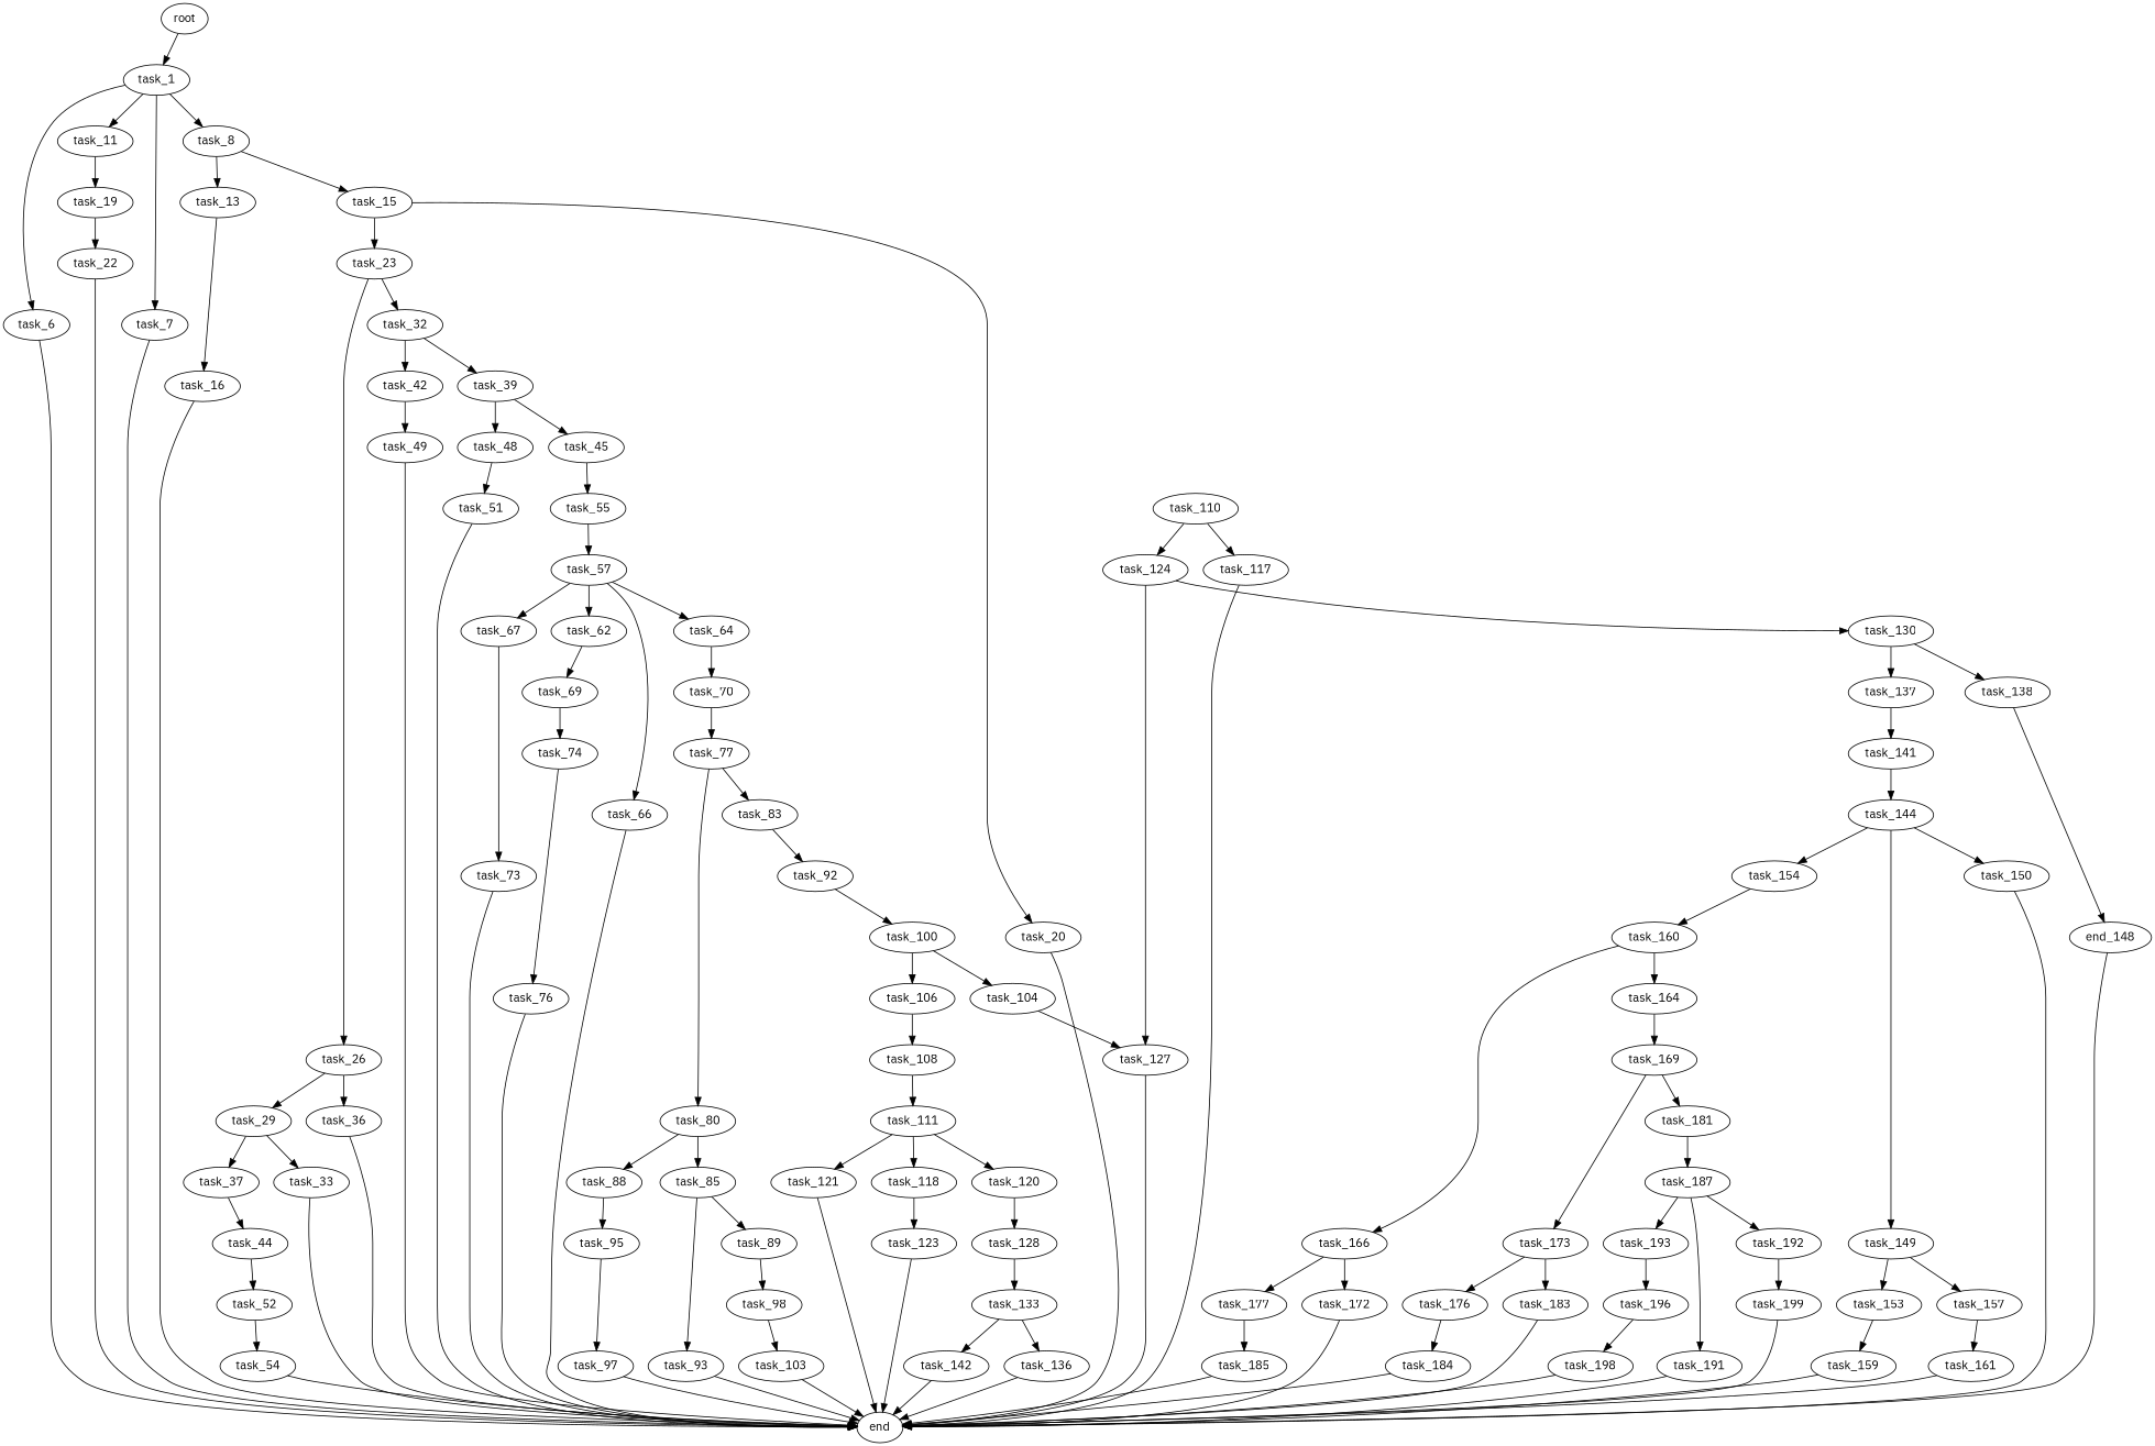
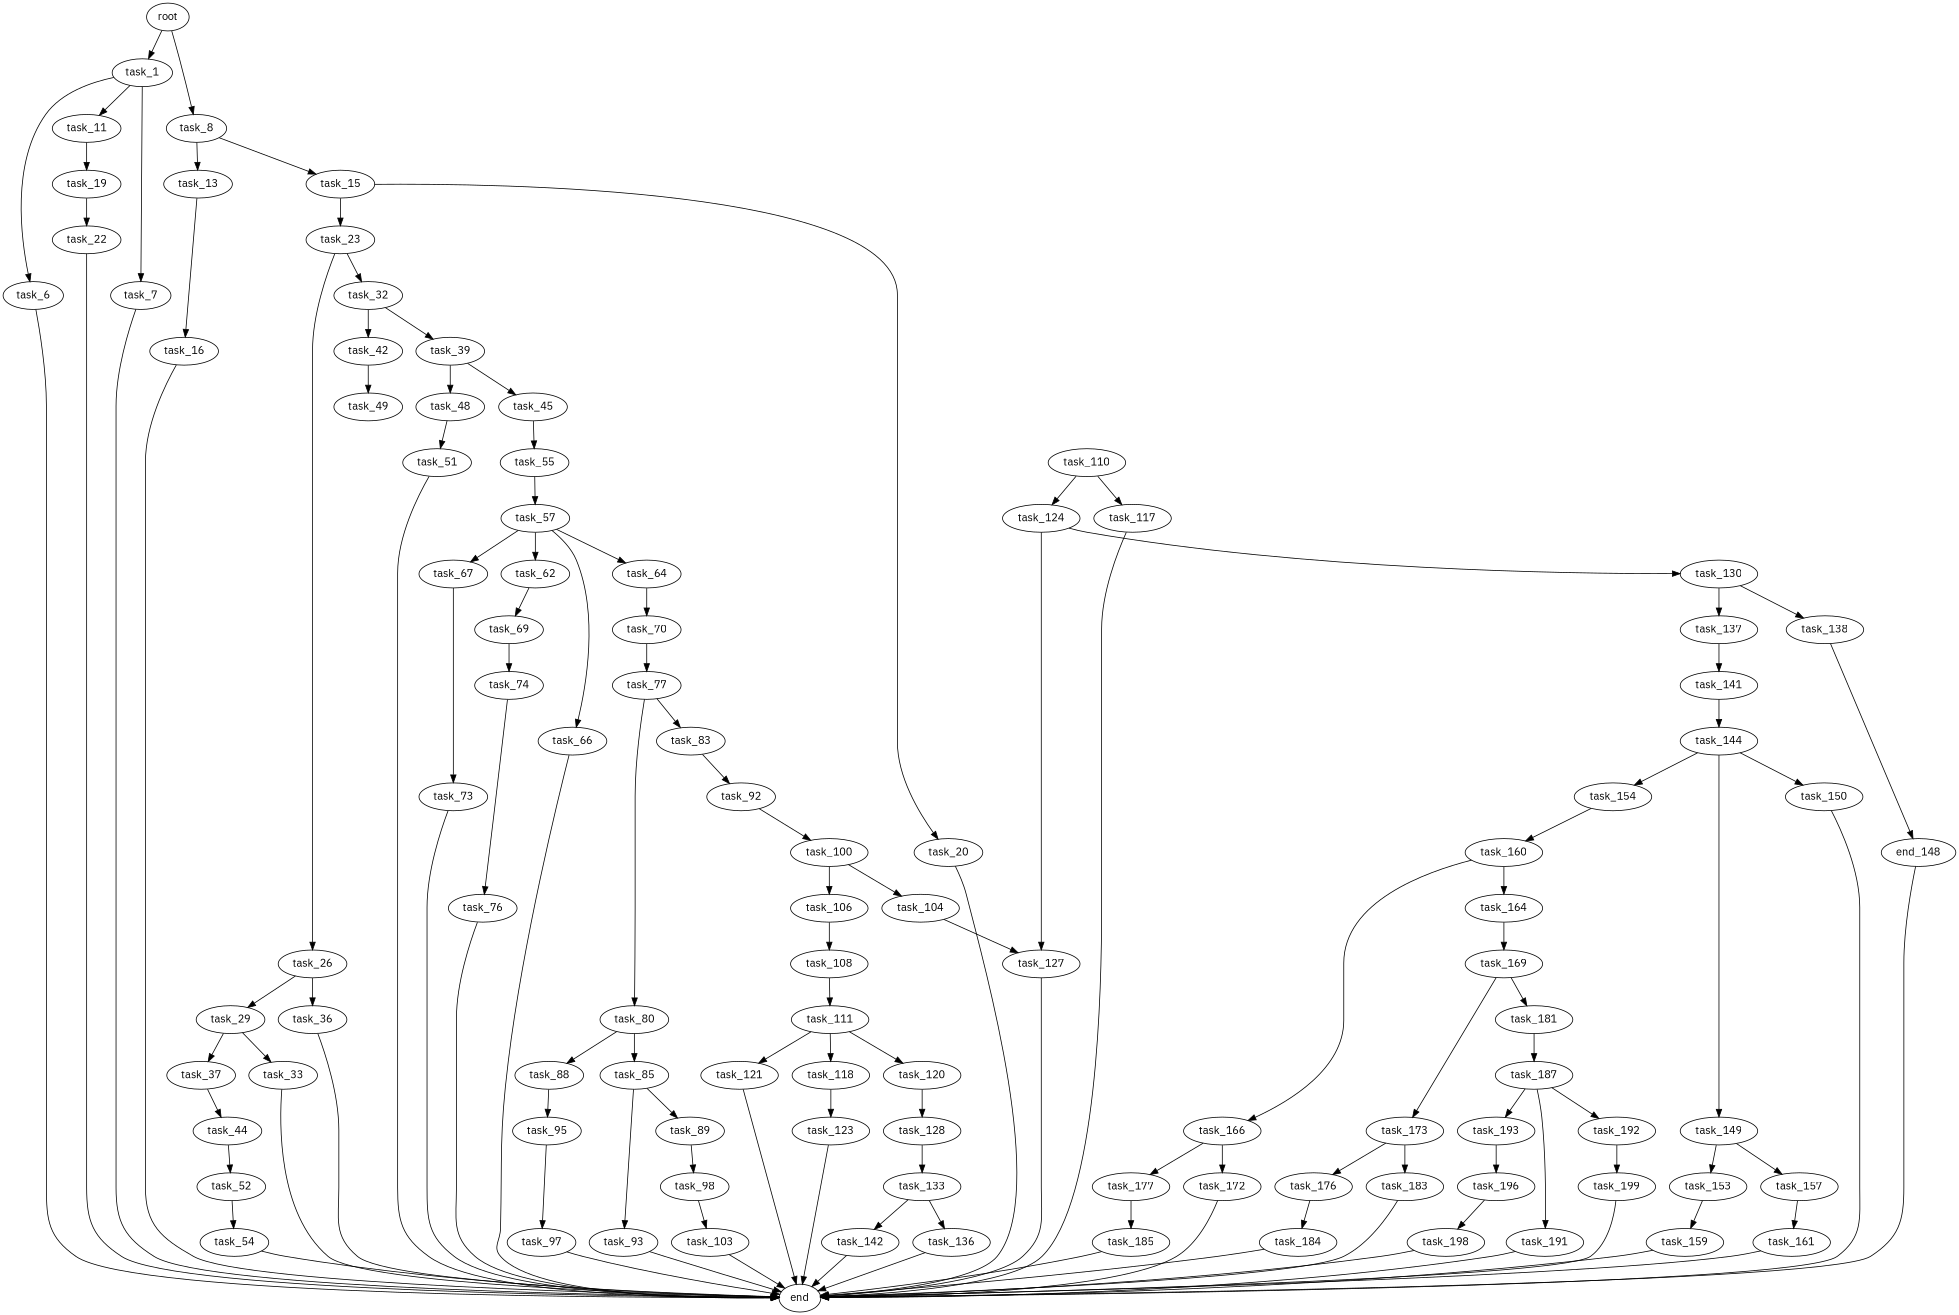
  digraph {
    fontname="IBM Plex Sans"
    node [fontname="IBM Plex Sans"]
    edge [fontname="IBM Plex Sans"]
    root
    task_1
    task_6
    task_7
    task_8
    task_11
    end
    task_13
    task_15
    task_19
    task_16
    task_20
    task_23
    task_22
    task_26
    task_32
    task_29
    task_36
    task_39
    task_42
    task_33
    task_37
    task_45
    task_48
    task_49
    task_44
    task_52
    task_55
    task_51
    task_54
    task_57
    task_62
    task_64
    task_66
    task_67
    task_69
    task_70
    task_73
    task_74
    task_77
    task_76
    task_80
    task_83
    task_85
    task_88
    task_92
    task_89
    task_93
    task_95
    task_100
    task_98
    task_97
    task_104
    task_106
    task_103
    task_127
    task_108
    task_110
    task_117
    task_124
    task_111
    task_130
    task_118
    task_120
    task_121
    task_123
    task_128
    task_137
    task_138
    task_133
    task_136
    task_142
    task_141
    n74 [label=end_148]
    task_144
    task_149
    task_150
    task_154
    task_153
    task_157
    task_160
    task_159
    task_161
    task_164
    task_166
    task_169
    task_172
    task_177
    task_173
    task_181
    task_185
    task_176
    task_183
    task_187
    task_184
    task_191
    task_192
    task_193
    task_199
    task_196
    task_198
    root -> task_1
    task_1 -> task_6
    task_1 -> task_7
-   task_1 -> task_8
+   root -> task_8
    task_1 -> task_11
    task_6 -> end
    task_7 -> end
    task_8 -> task_13
    task_8 -> task_15
    task_11 -> task_19
    task_13 -> task_16
    task_15 -> task_20
    task_15 -> task_23
    task_19 -> task_22
    task_16 -> end
    task_20 -> end
    task_23 -> task_26
    task_23 -> task_32
    task_22 -> end
    task_26 -> task_29
    task_26 -> task_36
    task_32 -> task_39
    task_32 -> task_42
    task_29 -> task_33
    task_29 -> task_37
    task_36 -> end
    task_39 -> task_45
    task_39 -> task_48
    task_42 -> task_49
    task_33 -> end
    task_37 -> task_44
    task_45 -> task_55
    task_48 -> task_51
-   task_49 -> end
    task_44 -> task_52
    task_52 -> task_54
    task_55 -> task_57
    task_51 -> end
    task_54 -> end
    task_57 -> task_62
    task_57 -> task_64
    task_57 -> task_66
    task_57 -> task_67
    task_62 -> task_69
    task_64 -> task_70
    task_66 -> end
    task_67 -> task_73
    task_69 -> task_74
    task_70 -> task_77
    task_73 -> end
    task_74 -> task_76
    task_77 -> task_80
    task_77 -> task_83
    task_76 -> end
    task_80 -> task_85
    task_80 -> task_88
    task_83 -> task_92
    task_85 -> task_89
    task_85 -> task_93
    task_88 -> task_95
    task_92 -> task_100
    task_89 -> task_98
    task_93 -> end
    task_95 -> task_97
    task_100 -> task_104
    task_100 -> task_106
    task_98 -> task_103
    task_97 -> end
    task_104 -> task_127
    task_106 -> task_108
    task_103 -> end
    task_127 -> end
    task_108 -> task_111
    task_110 -> task_117
    task_110 -> task_124
    task_117 -> end
    task_124 -> task_127
    task_124 -> task_130
    task_111 -> task_118
    task_111 -> task_120
    task_111 -> task_121
    task_130 -> task_137
    task_130 -> task_138
    task_118 -> task_123
    task_120 -> task_128
    task_121 -> end
    task_123 -> end
    task_128 -> task_133
    task_137 -> task_141
    task_138 -> n74
    task_133 -> task_136
    task_133 -> task_142
    task_136 -> end
    task_142 -> end
    task_141 -> task_144
    n74 -> end
    task_144 -> task_149
    task_144 -> task_150
    task_144 -> task_154
    task_149 -> task_153
    task_149 -> task_157
    task_150 -> end
    task_154 -> task_160
    task_153 -> task_159
    task_157 -> task_161
    task_160 -> task_164
    task_160 -> task_166
    task_159 -> end
    task_161 -> end
    task_164 -> task_169
    task_166 -> task_172
    task_166 -> task_177
    task_169 -> task_173
    task_169 -> task_181
    task_172 -> end
    task_177 -> task_185
    task_173 -> task_176
    task_173 -> task_183
    task_181 -> task_187
    task_185 -> end
    task_176 -> task_184
    task_183 -> end
    task_187 -> task_191
    task_187 -> task_192
    task_187 -> task_193
    task_184 -> end
    task_191 -> end
    task_192 -> task_199
    task_193 -> task_196
    task_199 -> end
    task_196 -> task_198
    task_198 -> end
  }
